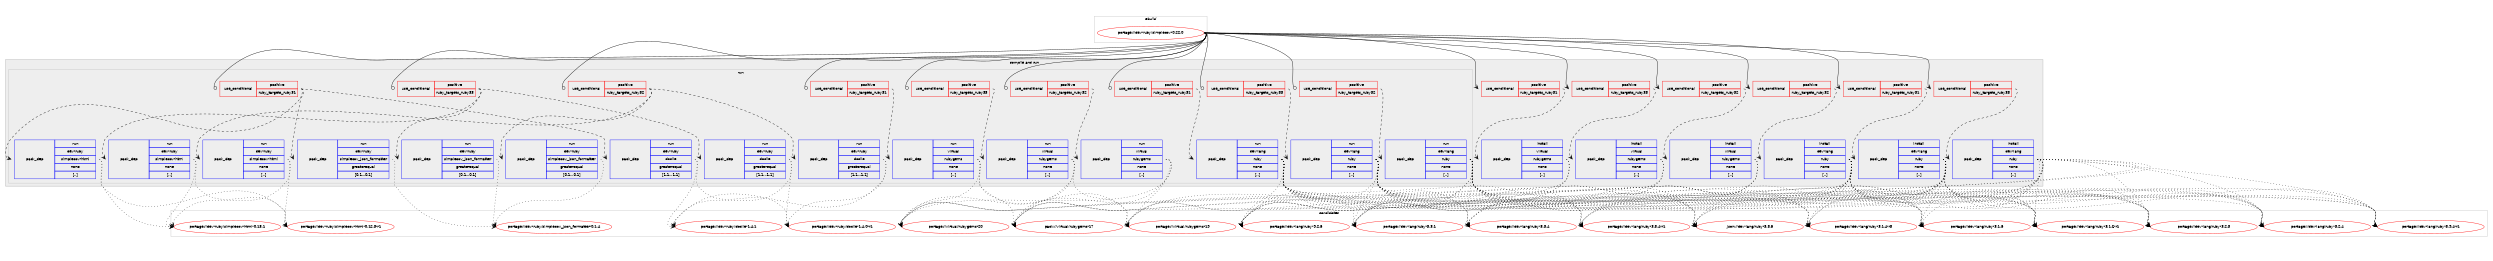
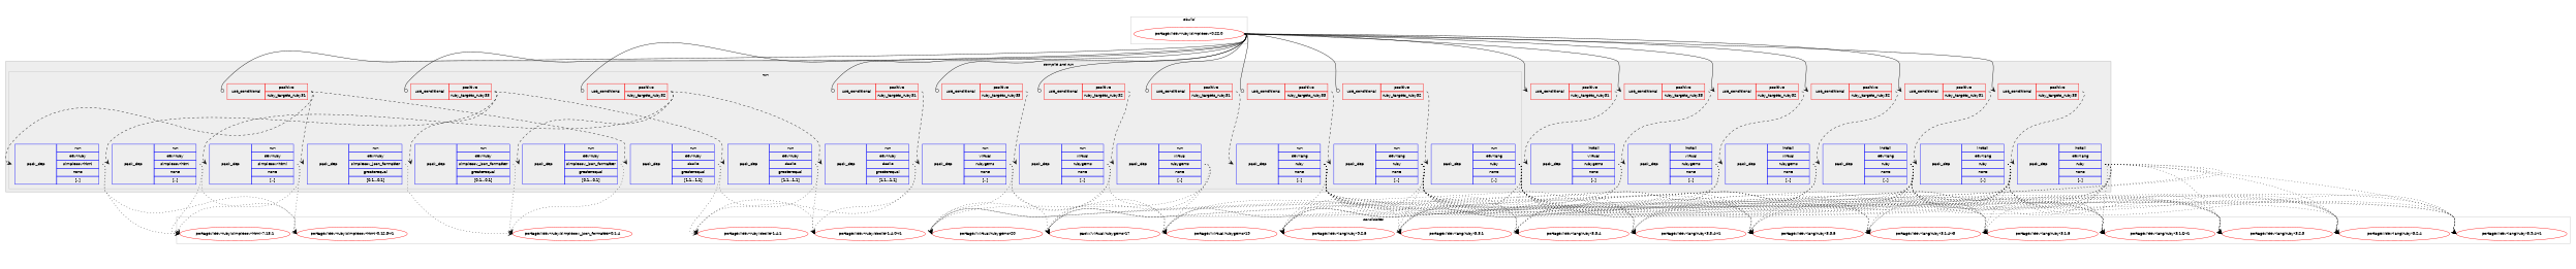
  digraph {
    compound=true
    concentrate=true
    fontname="DejaVu Sans"
    fontsize=10
    newrank=true
    rankdir=TB
    ranksep=1.5
    node [color=red fontname="DejaVu Sans" fontsize=10 shape=none]
    edge [arrowhead=vee fontname="DejaVu Sans" headport=w style=dotted tailport=e weight=100]
    n1 [label="portage://dev-ruby/simplecov-0.22.0" width=4 shape=""]
    n2 [color=blue label=<<TABLE BORDER="0" CELLBORDER="1" CELLSPACING="0" CELLPADDING="4" WIDTH="220"><TR><TD ROWSPAN="6" CELLPADDING="30">pack_dep</TD></TR><TR><TD WIDTH="110">install</TD></TR><TR><TD>dev-lang</TD></TR><TR><TD>ruby</TD></TR><TR><TD>none</TD></TR><TR><TD>[,,]</TD></TR></TABLE>>]
    n3 [label=<<TABLE BORDER="0" CELLBORDER="1" CELLSPACING="0" CELLPADDING="4"><TR><TD ROWSPAN="3" CELLPADDING="10">use_conditional</TD></TR><TR><TD>positive</TD></TR><TR><TD>ruby_targets_ruby31</TD></TR></TABLE>>]
    n4 [color=blue label=<<TABLE BORDER="0" CELLBORDER="1" CELLSPACING="0" CELLPADDING="4" WIDTH="220"><TR><TD ROWSPAN="6" CELLPADDING="30">pack_dep</TD></TR><TR><TD WIDTH="110">install</TD></TR><TR><TD>virtual</TD></TR><TR><TD>rubygems</TD></TR><TR><TD>none</TD></TR><TR><TD>[,,]</TD></TR></TABLE>>]
    n5 [label=<<TABLE BORDER="0" CELLBORDER="1" CELLSPACING="0" CELLPADDING="4"><TR><TD ROWSPAN="3" CELLPADDING="10">use_conditional</TD></TR><TR><TD>positive</TD></TR><TR><TD>ruby_targets_ruby31</TD></TR></TABLE>>]
    n6 [color=blue label=<<TABLE BORDER="0" CELLBORDER="1" CELLSPACING="0" CELLPADDING="4" WIDTH="220"><TR><TD ROWSPAN="6" CELLPADDING="30">pack_dep</TD></TR><TR><TD WIDTH="110">install</TD></TR><TR><TD>dev-lang</TD></TR><TR><TD>ruby</TD></TR><TR><TD>none</TD></TR><TR><TD>[,,]</TD></TR></TABLE>>]
    n7 [label=<<TABLE BORDER="0" CELLBORDER="1" CELLSPACING="0" CELLPADDING="4"><TR><TD ROWSPAN="3" CELLPADDING="10">use_conditional</TD></TR><TR><TD>positive</TD></TR><TR><TD>ruby_targets_ruby32</TD></TR></TABLE>>]
    n8 [color=blue label=<<TABLE BORDER="0" CELLBORDER="1" CELLSPACING="0" CELLPADDING="4" WIDTH="220"><TR><TD ROWSPAN="6" CELLPADDING="30">pack_dep</TD></TR><TR><TD WIDTH="110">install</TD></TR><TR><TD>virtual</TD></TR><TR><TD>rubygems</TD></TR><TR><TD>none</TD></TR><TR><TD>[,,]</TD></TR></TABLE>>]
    n9 [label=<<TABLE BORDER="0" CELLBORDER="1" CELLSPACING="0" CELLPADDING="4"><TR><TD ROWSPAN="3" CELLPADDING="10">use_conditional</TD></TR><TR><TD>positive</TD></TR><TR><TD>ruby_targets_ruby32</TD></TR></TABLE>>]
    n10 [color=blue label=<<TABLE BORDER="0" CELLBORDER="1" CELLSPACING="0" CELLPADDING="4" WIDTH="220"><TR><TD ROWSPAN="6" CELLPADDING="30">pack_dep</TD></TR><TR><TD WIDTH="110">install</TD></TR><TR><TD>dev-lang</TD></TR><TR><TD>ruby</TD></TR><TR><TD>none</TD></TR><TR><TD>[,,]</TD></TR></TABLE>>]
    n11 [label=<<TABLE BORDER="0" CELLBORDER="1" CELLSPACING="0" CELLPADDING="4"><TR><TD ROWSPAN="3" CELLPADDING="10">use_conditional</TD></TR><TR><TD>positive</TD></TR><TR><TD>ruby_targets_ruby33</TD></TR></TABLE>>]
    n12 [color=blue label=<<TABLE BORDER="0" CELLBORDER="1" CELLSPACING="0" CELLPADDING="4" WIDTH="220"><TR><TD ROWSPAN="6" CELLPADDING="30">pack_dep</TD></TR><TR><TD WIDTH="110">install</TD></TR><TR><TD>virtual</TD></TR><TR><TD>rubygems</TD></TR><TR><TD>none</TD></TR><TR><TD>[,,]</TD></TR></TABLE>>]
    n13 [label=<<TABLE BORDER="0" CELLBORDER="1" CELLSPACING="0" CELLPADDING="4"><TR><TD ROWSPAN="3" CELLPADDING="10">use_conditional</TD></TR><TR><TD>positive</TD></TR><TR><TD>ruby_targets_ruby33</TD></TR></TABLE>>]
    n14 [color=blue label=<<TABLE BORDER="0" CELLBORDER="1" CELLSPACING="0" CELLPADDING="4" WIDTH="220"><TR><TD ROWSPAN="6" CELLPADDING="30">pack_dep</TD></TR><TR><TD WIDTH="110">run</TD></TR><TR><TD>dev-lang</TD></TR><TR><TD>ruby</TD></TR><TR><TD>none</TD></TR><TR><TD>[,,]</TD></TR></TABLE>>]
    n15 [label=<<TABLE BORDER="0" CELLBORDER="1" CELLSPACING="0" CELLPADDING="4"><TR><TD ROWSPAN="3" CELLPADDING="10">use_conditional</TD></TR><TR><TD>positive</TD></TR><TR><TD>ruby_targets_ruby31</TD></TR></TABLE>>]
    n16 [color=blue label=<<TABLE BORDER="0" CELLBORDER="1" CELLSPACING="0" CELLPADDING="4" WIDTH="220"><TR><TD ROWSPAN="6" CELLPADDING="30">pack_dep</TD></TR><TR><TD WIDTH="110">run</TD></TR><TR><TD>dev-ruby</TD></TR><TR><TD>simplecov-html</TD></TR><TR><TD>none</TD></TR><TR><TD>[,,]</TD></TR></TABLE>>]
    n17 [color=blue label=<<TABLE BORDER="0" CELLBORDER="1" CELLSPACING="0" CELLPADDING="4" WIDTH="220"><TR><TD ROWSPAN="6" CELLPADDING="30">pack_dep</TD></TR><TR><TD WIDTH="110">run</TD></TR><TR><TD>dev-ruby</TD></TR><TR><TD>simplecov_json_formatter</TD></TR><TR><TD>greaterequal</TD></TR><TR><TD>[0.1,,,0.1]</TD></TR></TABLE>>]
    n18 [color=blue label=<<TABLE BORDER="0" CELLBORDER="1" CELLSPACING="0" CELLPADDING="4" WIDTH="220"><TR><TD ROWSPAN="6" CELLPADDING="30">pack_dep</TD></TR><TR><TD WIDTH="110">run</TD></TR><TR><TD>dev-ruby</TD></TR><TR><TD>docile</TD></TR><TR><TD>greaterequal</TD></TR><TR><TD>[1.1,,,1.1]</TD></TR></TABLE>>]
    n19 [label=<<TABLE BORDER="0" CELLBORDER="1" CELLSPACING="0" CELLPADDING="4"><TR><TD ROWSPAN="3" CELLPADDING="10">use_conditional</TD></TR><TR><TD>positive</TD></TR><TR><TD>ruby_targets_ruby31</TD></TR></TABLE>>]
    n20 [color=blue label=<<TABLE BORDER="0" CELLBORDER="1" CELLSPACING="0" CELLPADDING="4" WIDTH="220"><TR><TD ROWSPAN="6" CELLPADDING="30">pack_dep</TD></TR><TR><TD WIDTH="110">run</TD></TR><TR><TD>virtual</TD></TR><TR><TD>rubygems</TD></TR><TR><TD>none</TD></TR><TR><TD>[,,]</TD></TR></TABLE>>]
    n21 [label=<<TABLE BORDER="0" CELLBORDER="1" CELLSPACING="0" CELLPADDING="4"><TR><TD ROWSPAN="3" CELLPADDING="10">use_conditional</TD></TR><TR><TD>positive</TD></TR><TR><TD>ruby_targets_ruby31</TD></TR></TABLE>>]
    n22 [color=blue label=<<TABLE BORDER="0" CELLBORDER="1" CELLSPACING="0" CELLPADDING="4" WIDTH="220"><TR><TD ROWSPAN="6" CELLPADDING="30">pack_dep</TD></TR><TR><TD WIDTH="110">run</TD></TR><TR><TD>dev-lang</TD></TR><TR><TD>ruby</TD></TR><TR><TD>none</TD></TR><TR><TD>[,,]</TD></TR></TABLE>>]
    n23 [label=<<TABLE BORDER="0" CELLBORDER="1" CELLSPACING="0" CELLPADDING="4"><TR><TD ROWSPAN="3" CELLPADDING="10">use_conditional</TD></TR><TR><TD>positive</TD></TR><TR><TD>ruby_targets_ruby32</TD></TR></TABLE>>]
    n24 [color=blue label=<<TABLE BORDER="0" CELLBORDER="1" CELLSPACING="0" CELLPADDING="4" WIDTH="220"><TR><TD ROWSPAN="6" CELLPADDING="30">pack_dep</TD></TR><TR><TD WIDTH="110">run</TD></TR><TR><TD>dev-ruby</TD></TR><TR><TD>simplecov-html</TD></TR><TR><TD>none</TD></TR><TR><TD>[,,]</TD></TR></TABLE>>]
    n25 [color=blue label=<<TABLE BORDER="0" CELLBORDER="1" CELLSPACING="0" CELLPADDING="4" WIDTH="220"><TR><TD ROWSPAN="6" CELLPADDING="30">pack_dep</TD></TR><TR><TD WIDTH="110">run</TD></TR><TR><TD>dev-ruby</TD></TR><TR><TD>simplecov_json_formatter</TD></TR><TR><TD>greaterequal</TD></TR><TR><TD>[0.1,,,0.1]</TD></TR></TABLE>>]
    n26 [color=blue label=<<TABLE BORDER="0" CELLBORDER="1" CELLSPACING="0" CELLPADDING="4" WIDTH="220"><TR><TD ROWSPAN="6" CELLPADDING="30">pack_dep</TD></TR><TR><TD WIDTH="110">run</TD></TR><TR><TD>dev-ruby</TD></TR><TR><TD>docile</TD></TR><TR><TD>greaterequal</TD></TR><TR><TD>[1.1,,,1.1]</TD></TR></TABLE>>]
    n27 [label=<<TABLE BORDER="0" CELLBORDER="1" CELLSPACING="0" CELLPADDING="4"><TR><TD ROWSPAN="3" CELLPADDING="10">use_conditional</TD></TR><TR><TD>positive</TD></TR><TR><TD>ruby_targets_ruby32</TD></TR></TABLE>>]
    n28 [color=blue label=<<TABLE BORDER="0" CELLBORDER="1" CELLSPACING="0" CELLPADDING="4" WIDTH="220"><TR><TD ROWSPAN="6" CELLPADDING="30">pack_dep</TD></TR><TR><TD WIDTH="110">run</TD></TR><TR><TD>virtual</TD></TR><TR><TD>rubygems</TD></TR><TR><TD>none</TD></TR><TR><TD>[,,]</TD></TR></TABLE>>]
    n29 [label=<<TABLE BORDER="0" CELLBORDER="1" CELLSPACING="0" CELLPADDING="4"><TR><TD ROWSPAN="3" CELLPADDING="10">use_conditional</TD></TR><TR><TD>positive</TD></TR><TR><TD>ruby_targets_ruby32</TD></TR></TABLE>>]
    n30 [color=blue label=<<TABLE BORDER="0" CELLBORDER="1" CELLSPACING="0" CELLPADDING="4" WIDTH="220"><TR><TD ROWSPAN="6" CELLPADDING="30">pack_dep</TD></TR><TR><TD WIDTH="110">run</TD></TR><TR><TD>dev-lang</TD></TR><TR><TD>ruby</TD></TR><TR><TD>none</TD></TR><TR><TD>[,,]</TD></TR></TABLE>>]
    n31 [label=<<TABLE BORDER="0" CELLBORDER="1" CELLSPACING="0" CELLPADDING="4"><TR><TD ROWSPAN="3" CELLPADDING="10">use_conditional</TD></TR><TR><TD>positive</TD></TR><TR><TD>ruby_targets_ruby33</TD></TR></TABLE>>]
    n32 [color=blue label=<<TABLE BORDER="0" CELLBORDER="1" CELLSPACING="0" CELLPADDING="4" WIDTH="220"><TR><TD ROWSPAN="6" CELLPADDING="30">pack_dep</TD></TR><TR><TD WIDTH="110">run</TD></TR><TR><TD>dev-ruby</TD></TR><TR><TD>simplecov-html</TD></TR><TR><TD>none</TD></TR><TR><TD>[,,]</TD></TR></TABLE>>]
    n33 [color=blue label=<<TABLE BORDER="0" CELLBORDER="1" CELLSPACING="0" CELLPADDING="4" WIDTH="220"><TR><TD ROWSPAN="6" CELLPADDING="30">pack_dep</TD></TR><TR><TD WIDTH="110">run</TD></TR><TR><TD>dev-ruby</TD></TR><TR><TD>simplecov_json_formatter</TD></TR><TR><TD>greaterequal</TD></TR><TR><TD>[0.1,,,0.1]</TD></TR></TABLE>>]
    n34 [color=blue label=<<TABLE BORDER="0" CELLBORDER="1" CELLSPACING="0" CELLPADDING="4" WIDTH="220"><TR><TD ROWSPAN="6" CELLPADDING="30">pack_dep</TD></TR><TR><TD WIDTH="110">run</TD></TR><TR><TD>dev-ruby</TD></TR><TR><TD>docile</TD></TR><TR><TD>greaterequal</TD></TR><TR><TD>[1.1,,,1.1]</TD></TR></TABLE>>]
    n35 [label=<<TABLE BORDER="0" CELLBORDER="1" CELLSPACING="0" CELLPADDING="4"><TR><TD ROWSPAN="3" CELLPADDING="10">use_conditional</TD></TR><TR><TD>positive</TD></TR><TR><TD>ruby_targets_ruby33</TD></TR></TABLE>>]
    n36 [color=blue label=<<TABLE BORDER="0" CELLBORDER="1" CELLSPACING="0" CELLPADDING="4" WIDTH="220"><TR><TD ROWSPAN="6" CELLPADDING="30">pack_dep</TD></TR><TR><TD WIDTH="110">run</TD></TR><TR><TD>virtual</TD></TR><TR><TD>rubygems</TD></TR><TR><TD>none</TD></TR><TR><TD>[,,]</TD></TR></TABLE>>]
    n37 [label=<<TABLE BORDER="0" CELLBORDER="1" CELLSPACING="0" CELLPADDING="4"><TR><TD ROWSPAN="3" CELLPADDING="10">use_conditional</TD></TR><TR><TD>positive</TD></TR><TR><TD>ruby_targets_ruby33</TD></TR></TABLE>>]
-   n38 [label="json://dev-lang/ruby-3.3.5" width=4 shape=""]
+   n38 [label="portage://dev-lang/ruby-3.3.5" width=4 shape=""]
    n39 [label="portage://dev-lang/ruby-3.3.4-r1" width=4 shape=""]
    n40 [label="portage://dev-lang/ruby-3.3.4" width=4 shape=""]
    n41 [label="portage://dev-lang/ruby-3.3.1" width=4 shape=""]
    n42 [label="portage://dev-lang/ruby-9.2.5" width=4 shape=""]
    n43 [label="portage://dev-lang/ruby-3.9.4-r1" width=4 shape=""]
    n44 [label="portage://dev-lang/ruby-3.2.4" width=4 shape=""]
    n45 [label="portage://dev-lang/ruby-3.2.3" width=4 shape=""]
    n46 [label="portage://dev-lang/ruby-3.1.6-r1" width=4 shape=""]
    n47 [label="portage://dev-lang/ruby-3.1.5" width=4 shape=""]
    n48 [label="portage://dev-lang/ruby-3.1.4-r3" width=4 shape=""]
    n49 [label="portage://virtual/rubygems-20" width=4 shape=""]
    n50 [label="portage://virtual/rubygems-19" width=4 shape=""]
    n51 [label="pack://virtual/rubygems-17" width=4 shape=""]
-   n52 [label="portage://dev-ruby/simplecov-html-0.13.1" width=4 shape=""]
+   n52 [label="portage://dev-ruby/simplecov-html-7.13.1" width=4 shape=""]
    n53 [label="portage://dev-ruby/simplecov-html-0.12.3-r1" width=4 shape=""]
    n54 [label="portage://dev-ruby/simplecov_json_formatter-0.1.4" width=4 shape=""]
    n55 [label="portage://dev-ruby/docile-1.4.1" width=4 shape=""]
    n56 [label="portage://dev-ruby/docile-1.4.0-r1" width=4 shape=""]
    subgraph cluster_1 {
      color=gray
      label=<<i>ebuild</i>>
      n1
    }
    subgraph cluster_2 {
      color=gray
      label=<<i>dependencies</i>>
      subgraph cluster_3 {
        color=gray
        fillcolor="#eeeeee"
        label=<<i>compile</i>>
        style=filled
        subgraph sub_4 {
          color=gray
          fillcolor="#eeeeee"
          label=<<i>compile</i>>
          style=filled
          n3
          subgraph sub_5 {
            color=gray
            fillcolor="#eeeeee"
            label=<<i>compile</i>>
            style=filled
            n2
          }
        }
        subgraph sub_6 {
          color=gray
          fillcolor="#eeeeee"
          label=<<i>compile</i>>
          style=filled
          n5
          subgraph sub_7 {
            color=gray
            fillcolor="#eeeeee"
            label=<<i>compile</i>>
            style=filled
            n4
          }
        }
        subgraph sub_8 {
          color=gray
          fillcolor="#eeeeee"
          label=<<i>compile</i>>
          style=filled
          n7
          subgraph sub_9 {
            color=gray
            fillcolor="#eeeeee"
            label=<<i>compile</i>>
            style=filled
            n6
          }
        }
        subgraph sub_10 {
          color=gray
          fillcolor="#eeeeee"
          label=<<i>compile</i>>
          style=filled
          n9
          subgraph sub_11 {
            color=gray
            fillcolor="#eeeeee"
            label=<<i>compile</i>>
            style=filled
            n8
          }
        }
        subgraph sub_12 {
          color=gray
          fillcolor="#eeeeee"
          label=<<i>compile</i>>
          style=filled
          n11
          subgraph sub_13 {
            color=gray
            fillcolor="#eeeeee"
            label=<<i>compile</i>>
            style=filled
            n10
          }
        }
        subgraph sub_14 {
          color=gray
          fillcolor="#eeeeee"
          label=<<i>compile</i>>
          style=filled
          n13
          subgraph sub_15 {
            color=gray
            fillcolor="#eeeeee"
            label=<<i>compile</i>>
            style=filled
            n12
          }
        }
      }
      subgraph cluster_16 {
        color=gray
        fillcolor="#eeeeee"
        label=<<i>compile and run</i>>
        style=filled
      }
      subgraph cluster_17 {
        color=gray
        fillcolor="#eeeeee"
        label=<<i>run</i>>
        style=filled
        subgraph sub_18 {
          color=gray
          fillcolor="#eeeeee"
          label=<<i>run</i>>
          style=filled
          n15
          subgraph sub_19 {
            color=gray
            fillcolor="#eeeeee"
            label=<<i>run</i>>
            style=filled
            n14
          }
        }
        subgraph sub_20 {
          color=gray
          fillcolor="#eeeeee"
          label=<<i>run</i>>
          style=filled
          n19
          subgraph sub_21 {
            color=gray
            fillcolor="#eeeeee"
            label=<<i>run</i>>
            style=filled
            n16
          }
          subgraph sub_22 {
            color=gray
            fillcolor="#eeeeee"
            label=<<i>run</i>>
            style=filled
            n17
          }
          subgraph sub_23 {
            color=gray
            fillcolor="#eeeeee"
            label=<<i>run</i>>
            style=filled
            n18
          }
        }
        subgraph sub_24 {
          color=gray
          fillcolor="#eeeeee"
          label=<<i>run</i>>
          style=filled
          n21
          subgraph sub_25 {
            color=gray
            fillcolor="#eeeeee"
            label=<<i>run</i>>
            style=filled
            n20
          }
        }
        subgraph sub_26 {
          color=gray
          fillcolor="#eeeeee"
          label=<<i>run</i>>
          style=filled
          n23
          subgraph sub_27 {
            color=gray
            fillcolor="#eeeeee"
            label=<<i>run</i>>
            style=filled
            n22
          }
        }
        subgraph sub_28 {
          color=gray
          fillcolor="#eeeeee"
          label=<<i>run</i>>
          style=filled
          n27
          subgraph sub_29 {
            color=gray
            fillcolor="#eeeeee"
            label=<<i>run</i>>
            style=filled
            n24
          }
          subgraph sub_30 {
            color=gray
            fillcolor="#eeeeee"
            label=<<i>run</i>>
            style=filled
            n25
          }
          subgraph sub_31 {
            color=gray
            fillcolor="#eeeeee"
            label=<<i>run</i>>
            style=filled
            n26
          }
        }
        subgraph sub_32 {
          color=gray
          fillcolor="#eeeeee"
          label=<<i>run</i>>
          style=filled
          n29
          subgraph sub_33 {
            color=gray
            fillcolor="#eeeeee"
            label=<<i>run</i>>
            style=filled
            n28
          }
        }
        subgraph sub_34 {
          color=gray
          fillcolor="#eeeeee"
          label=<<i>run</i>>
          style=filled
          n31
          subgraph sub_35 {
            color=gray
            fillcolor="#eeeeee"
            label=<<i>run</i>>
            style=filled
            n30
          }
        }
        subgraph sub_36 {
          color=gray
          fillcolor="#eeeeee"
          label=<<i>run</i>>
          style=filled
          n35
          subgraph sub_37 {
            color=gray
            fillcolor="#eeeeee"
            label=<<i>run</i>>
            style=filled
            n32
          }
          subgraph sub_38 {
            color=gray
            fillcolor="#eeeeee"
            label=<<i>run</i>>
            style=filled
            n33
          }
          subgraph sub_39 {
            color=gray
            fillcolor="#eeeeee"
            label=<<i>run</i>>
            style=filled
            n34
          }
        }
        subgraph sub_40 {
          color=gray
          fillcolor="#eeeeee"
          label=<<i>run</i>>
          style=filled
          n37
          subgraph sub_41 {
            color=gray
            fillcolor="#eeeeee"
            label=<<i>run</i>>
            style=filled
            n36
          }
        }
      }
    }
    subgraph cluster_42 {
      color=gray
      label=<<i>candidates</i>>
      rank=same
      subgraph sub_43 {
        color=black
        label=<<i>candidates</i>>
        nodesep=1
        rank=same
        n38
        n39
        n40
        n41
        n42
        n43
        n44
        n45
        n46
        n47
        n48
      }
      subgraph sub_44 {
        color=black
        label=<<i>candidates</i>>
        nodesep=1
        rank=same
        n49
        n50
        n51
      }
      subgraph sub_45 {
        color=black
        label=<<i>candidates</i>>
        nodesep=1
        rank=same
        n38
        n39
        n40
        n41
        n42
        n43
        n44
        n45
        n46
        n47
        n48
      }
      subgraph sub_46 {
        color=black
        label=<<i>candidates</i>>
        nodesep=1
        rank=same
        n49
        n50
        n51
      }
      subgraph sub_47 {
        color=black
        label=<<i>candidates</i>>
        nodesep=1
        rank=same
        n38
        n39
        n40
        n41
        n42
        n43
        n44
        n45
        n46
        n47
        n48
      }
      subgraph sub_48 {
        color=black
        label=<<i>candidates</i>>
        nodesep=1
        rank=same
        n49
        n50
        n51
      }
      subgraph sub_49 {
        color=black
        label=<<i>candidates</i>>
        nodesep=1
        rank=same
        n38
        n39
        n40
        n41
        n42
        n43
        n44
        n45
        n46
        n47
        n48
      }
      subgraph sub_50 {
        color=black
        label=<<i>candidates</i>>
        nodesep=1
        rank=same
        n52
        n53
      }
      subgraph sub_51 {
        color=black
        label=<<i>candidates</i>>
        nodesep=1
        rank=same
        n54
      }
      subgraph sub_52 {
        color=black
        label=<<i>candidates</i>>
        nodesep=1
        rank=same
        n54
      }
      subgraph sub_53 {
        color=black
        label=<<i>candidates</i>>
        nodesep=1
        rank=same
        n55
        n56
      }
      subgraph sub_54 {
        color=black
        label=<<i>candidates</i>>
        nodesep=1
        rank=same
        n49
        n50
        n51
      }
      subgraph sub_55 {
        color=black
        label=<<i>candidates</i>>
        nodesep=1
        rank=same
        n38
        n39
        n40
        n41
        n42
        n43
        n44
        n45
        n46
        n47
        n48
      }
      subgraph sub_56 {
        color=black
        label=<<i>candidates</i>>
        nodesep=1
        rank=same
        n52
        n53
      }
      subgraph sub_57 {
        color=black
        label=<<i>candidates</i>>
        nodesep=1
        rank=same
        n55
        n56
      }
      subgraph sub_58 {
        color=black
        label=<<i>candidates</i>>
        nodesep=1
        rank=same
        n49
        n50
        n51
      }
      subgraph sub_59 {
        color=black
        label=<<i>candidates</i>>
        nodesep=1
        rank=same
        n38
        n39
        n40
        n41
        n42
        n43
        n44
        n45
        n46
        n47
        n48
      }
      subgraph sub_60 {
        color=black
        label=<<i>candidates</i>>
        nodesep=1
        rank=same
        n52
        n53
      }
      subgraph sub_61 {
        color=black
        label=<<i>candidates</i>>
        nodesep=1
        rank=same
        n54
      }
      subgraph sub_62 {
        color=black
        label=<<i>candidates</i>>
        nodesep=1
        rank=same
        n55
        n56
      }
      subgraph sub_63 {
        color=black
        label=<<i>candidates</i>>
        nodesep=1
        rank=same
        n49
        n50
        n51
      }
    }
    n1 -> n3 [style=solid weight=20]
    n1 -> n5 [style=solid weight=20]
    n1 -> n7 [style=solid weight=20]
    n1 -> n9 [style=solid weight=20]
    n1 -> n11 [style=solid weight=20]
    n1 -> n13 [style=solid weight=20]
    n1 -> n15 [arrowhead=odot style=solid weight=20]
    n1 -> n19 [arrowhead=odot style=solid weight=20]
    n1 -> n21 [arrowhead=odot style=solid weight=20]
    n1 -> n23 [arrowhead=odot style=solid weight=20]
    n1 -> n27 [arrowhead=odot style=solid weight=20]
    n1 -> n29 [arrowhead=odot style=solid weight=20]
    n1 -> n31 [arrowhead=odot style=solid weight=20]
    n1 -> n35 [arrowhead=odot style=solid weight=20]
    n1 -> n37 [arrowhead=odot style=solid weight=20]
    n2 -> n38
    n2 -> n39
    n2 -> n40
    n2 -> n41
    n2 -> n42
    n2 -> n43
    n2 -> n44
    n2 -> n45
    n2 -> n46
    n2 -> n47
    n2 -> n48
    n3 -> n2 [style=dashed weight=20]
    n4 -> n49
    n4 -> n50
    n4 -> n51
    n5 -> n4 [style=dashed weight=20]
    n6 -> n38
    n6 -> n39
    n6 -> n40
    n6 -> n41
    n6 -> n42
    n6 -> n43
    n6 -> n44
    n6 -> n45
    n6 -> n46
    n6 -> n47
    n6 -> n48
    n7 -> n6 [style=dashed weight=20]
    n8 -> n49
    n8 -> n50
    n8 -> n51
    n9 -> n8 [style=dashed weight=20]
    n10 -> n38
    n10 -> n39
    n10 -> n40
    n10 -> n41
    n10 -> n42
    n10 -> n43
    n10 -> n44
    n10 -> n45
    n10 -> n46
    n10 -> n47
    n10 -> n48
    n11 -> n10 [style=dashed weight=20]
    n12 -> n49
    n12 -> n50
    n12 -> n51
    n13 -> n12 [style=dashed weight=20]
    n14 -> n38
    n14 -> n39
    n14 -> n40
    n14 -> n41
    n14 -> n42
    n14 -> n43
    n14 -> n44
    n14 -> n45
    n14 -> n46
    n14 -> n47
    n14 -> n48
    n15 -> n14 [style=dashed weight=20]
    n16 -> n52
    n16 -> n53
    n17 -> n54
    n18 -> n55
    n18 -> n56
    n19 -> n16 [style=dashed weight=20]
    n19 -> n17 [style=dashed weight=20]
    n19 -> n18 [style=dashed weight=20]
    n20 -> n49
    n20 -> n50
    n20 -> n51
    n21 -> n20 [style=dashed weight=20]
    n22 -> n38
    n22 -> n39
    n22 -> n40
    n22 -> n41
    n22 -> n42
    n22 -> n43
    n22 -> n44
    n22 -> n45
    n22 -> n46
    n22 -> n47
    n22 -> n48
    n23 -> n22 [style=dashed weight=20]
    n24 -> n52
    n24 -> n53
    n25 -> n54
    n26 -> n55
    n26 -> n56
    n27 -> n24 [style=dashed weight=20]
    n27 -> n25 [style=dashed weight=20]
    n27 -> n26 [style=dashed weight=20]
    n28 -> n49
    n28 -> n50
    n28 -> n51
    n29 -> n28 [style=dashed weight=20]
    n30 -> n38
    n30 -> n39
    n30 -> n40
    n30 -> n41
    n30 -> n42
    n30 -> n43
    n30 -> n44
    n30 -> n45
    n30 -> n46
    n30 -> n47
    n30 -> n48
    n31 -> n30 [style=dashed weight=20]
    n32 -> n52
    n32 -> n53
    n33 -> n54
    n34 -> n55
    n34 -> n56
    n35 -> n32 [style=dashed weight=20]
    n35 -> n33 [style=dashed weight=20]
    n35 -> n34 [style=dashed weight=20]
    n36 -> n49
    n36 -> n50
    n36 -> n51
    n37 -> n36 [style=dashed weight=20]
  }
